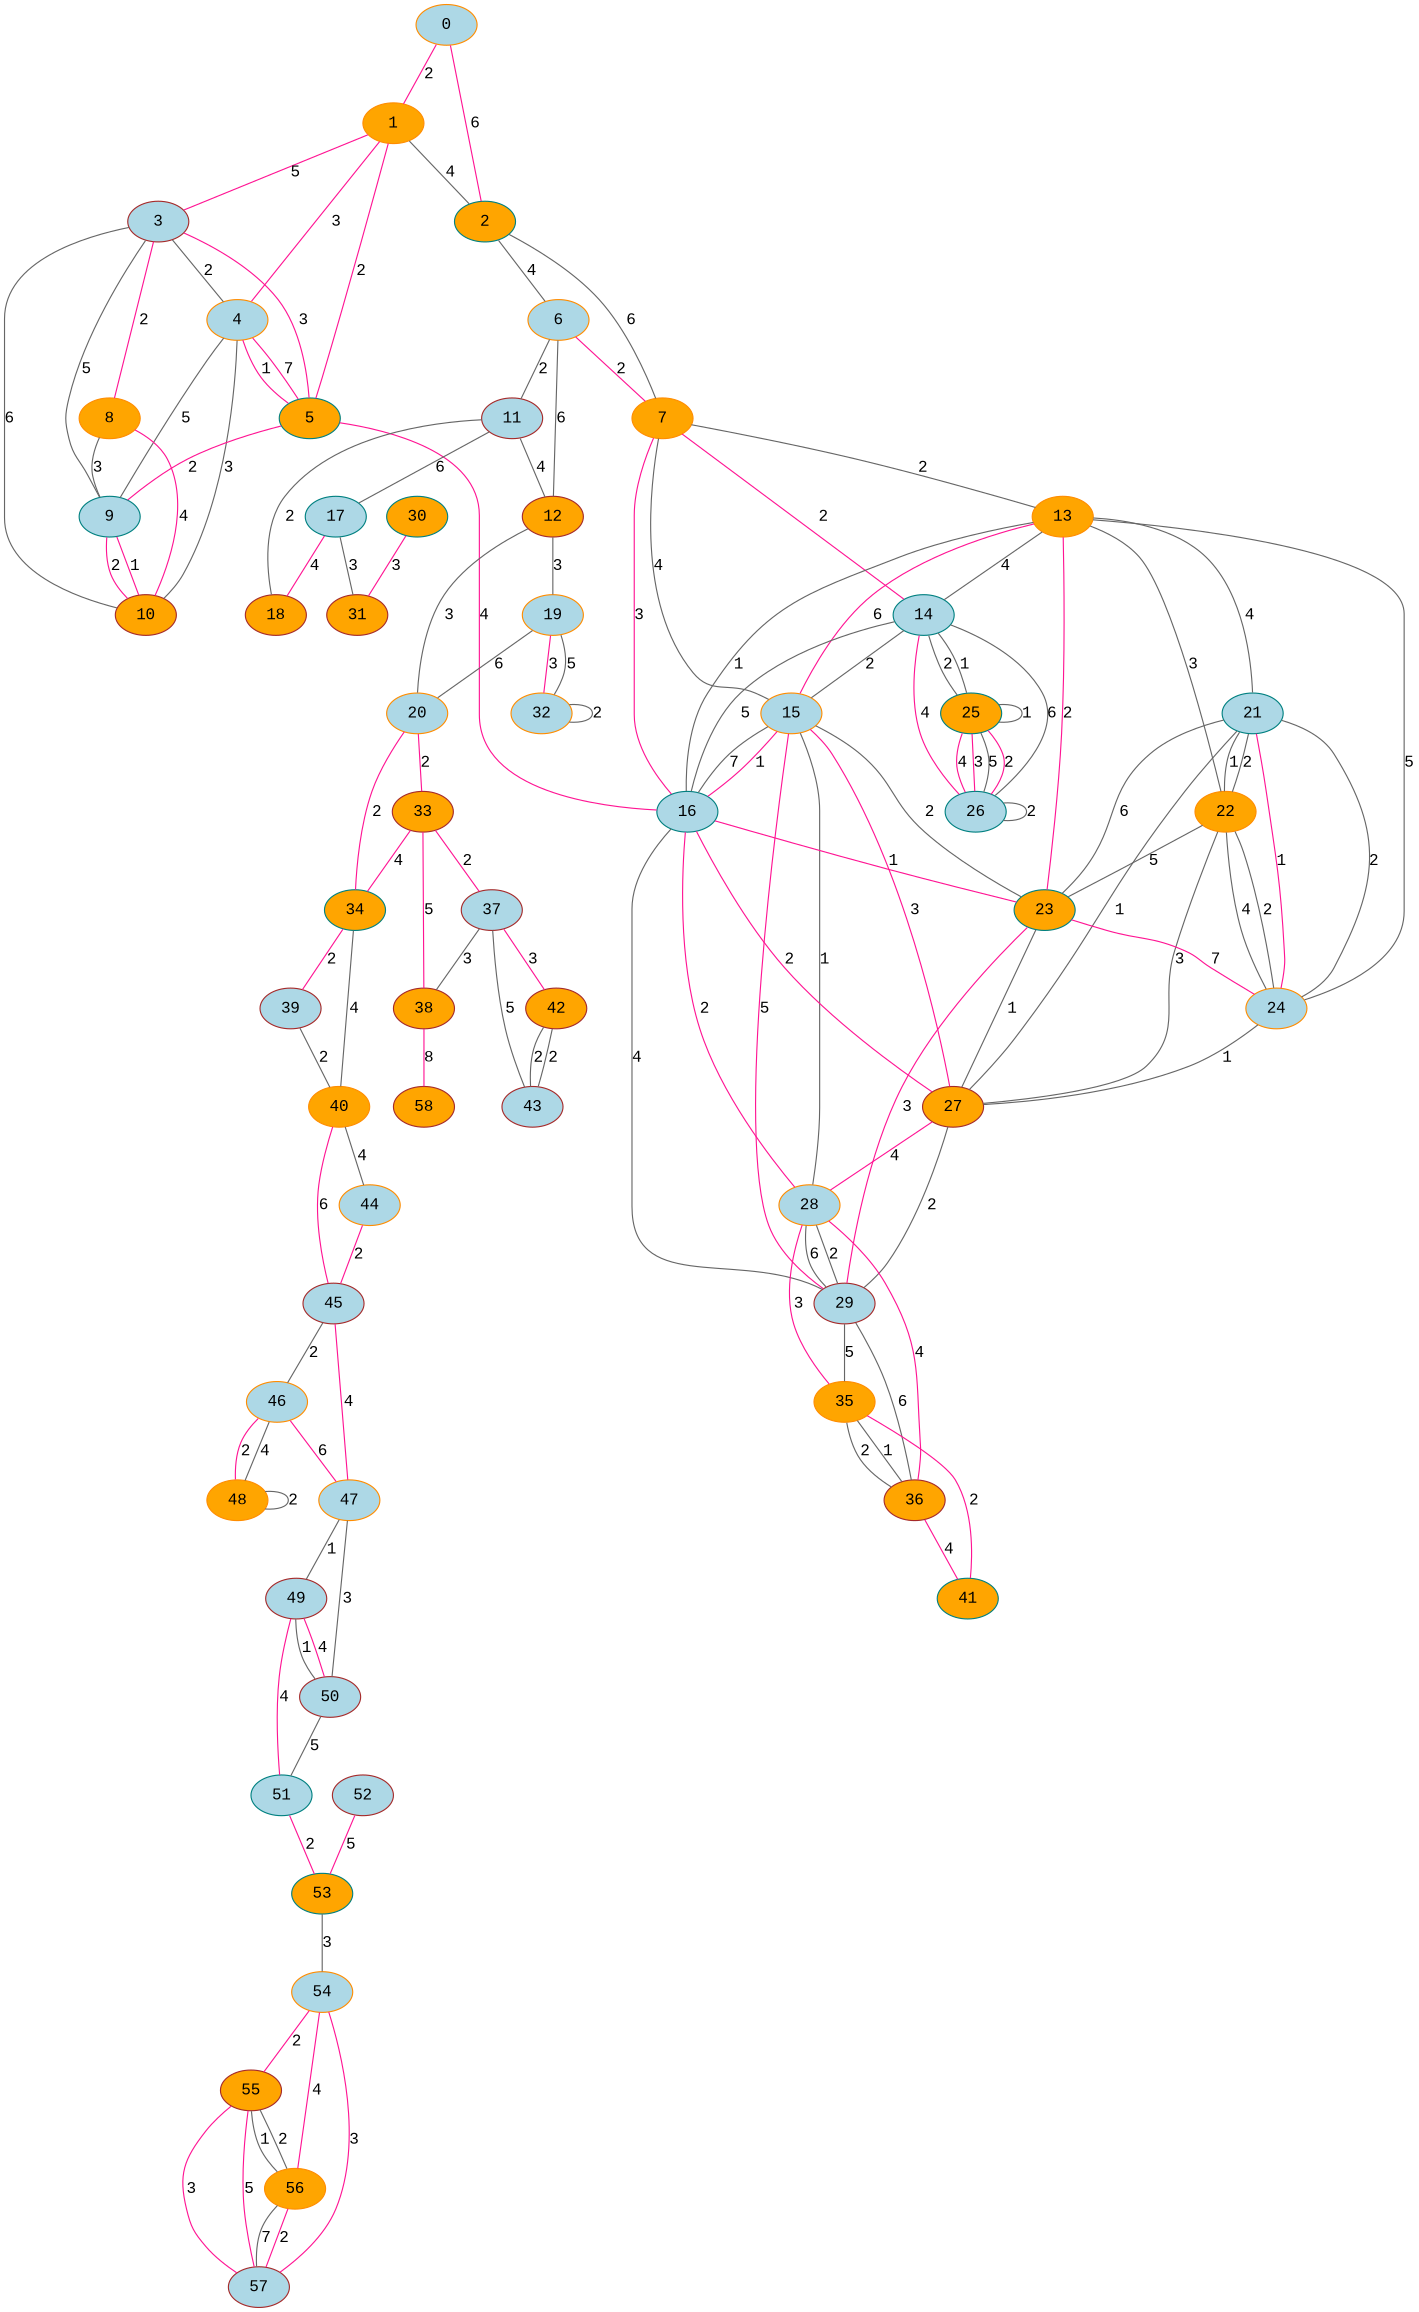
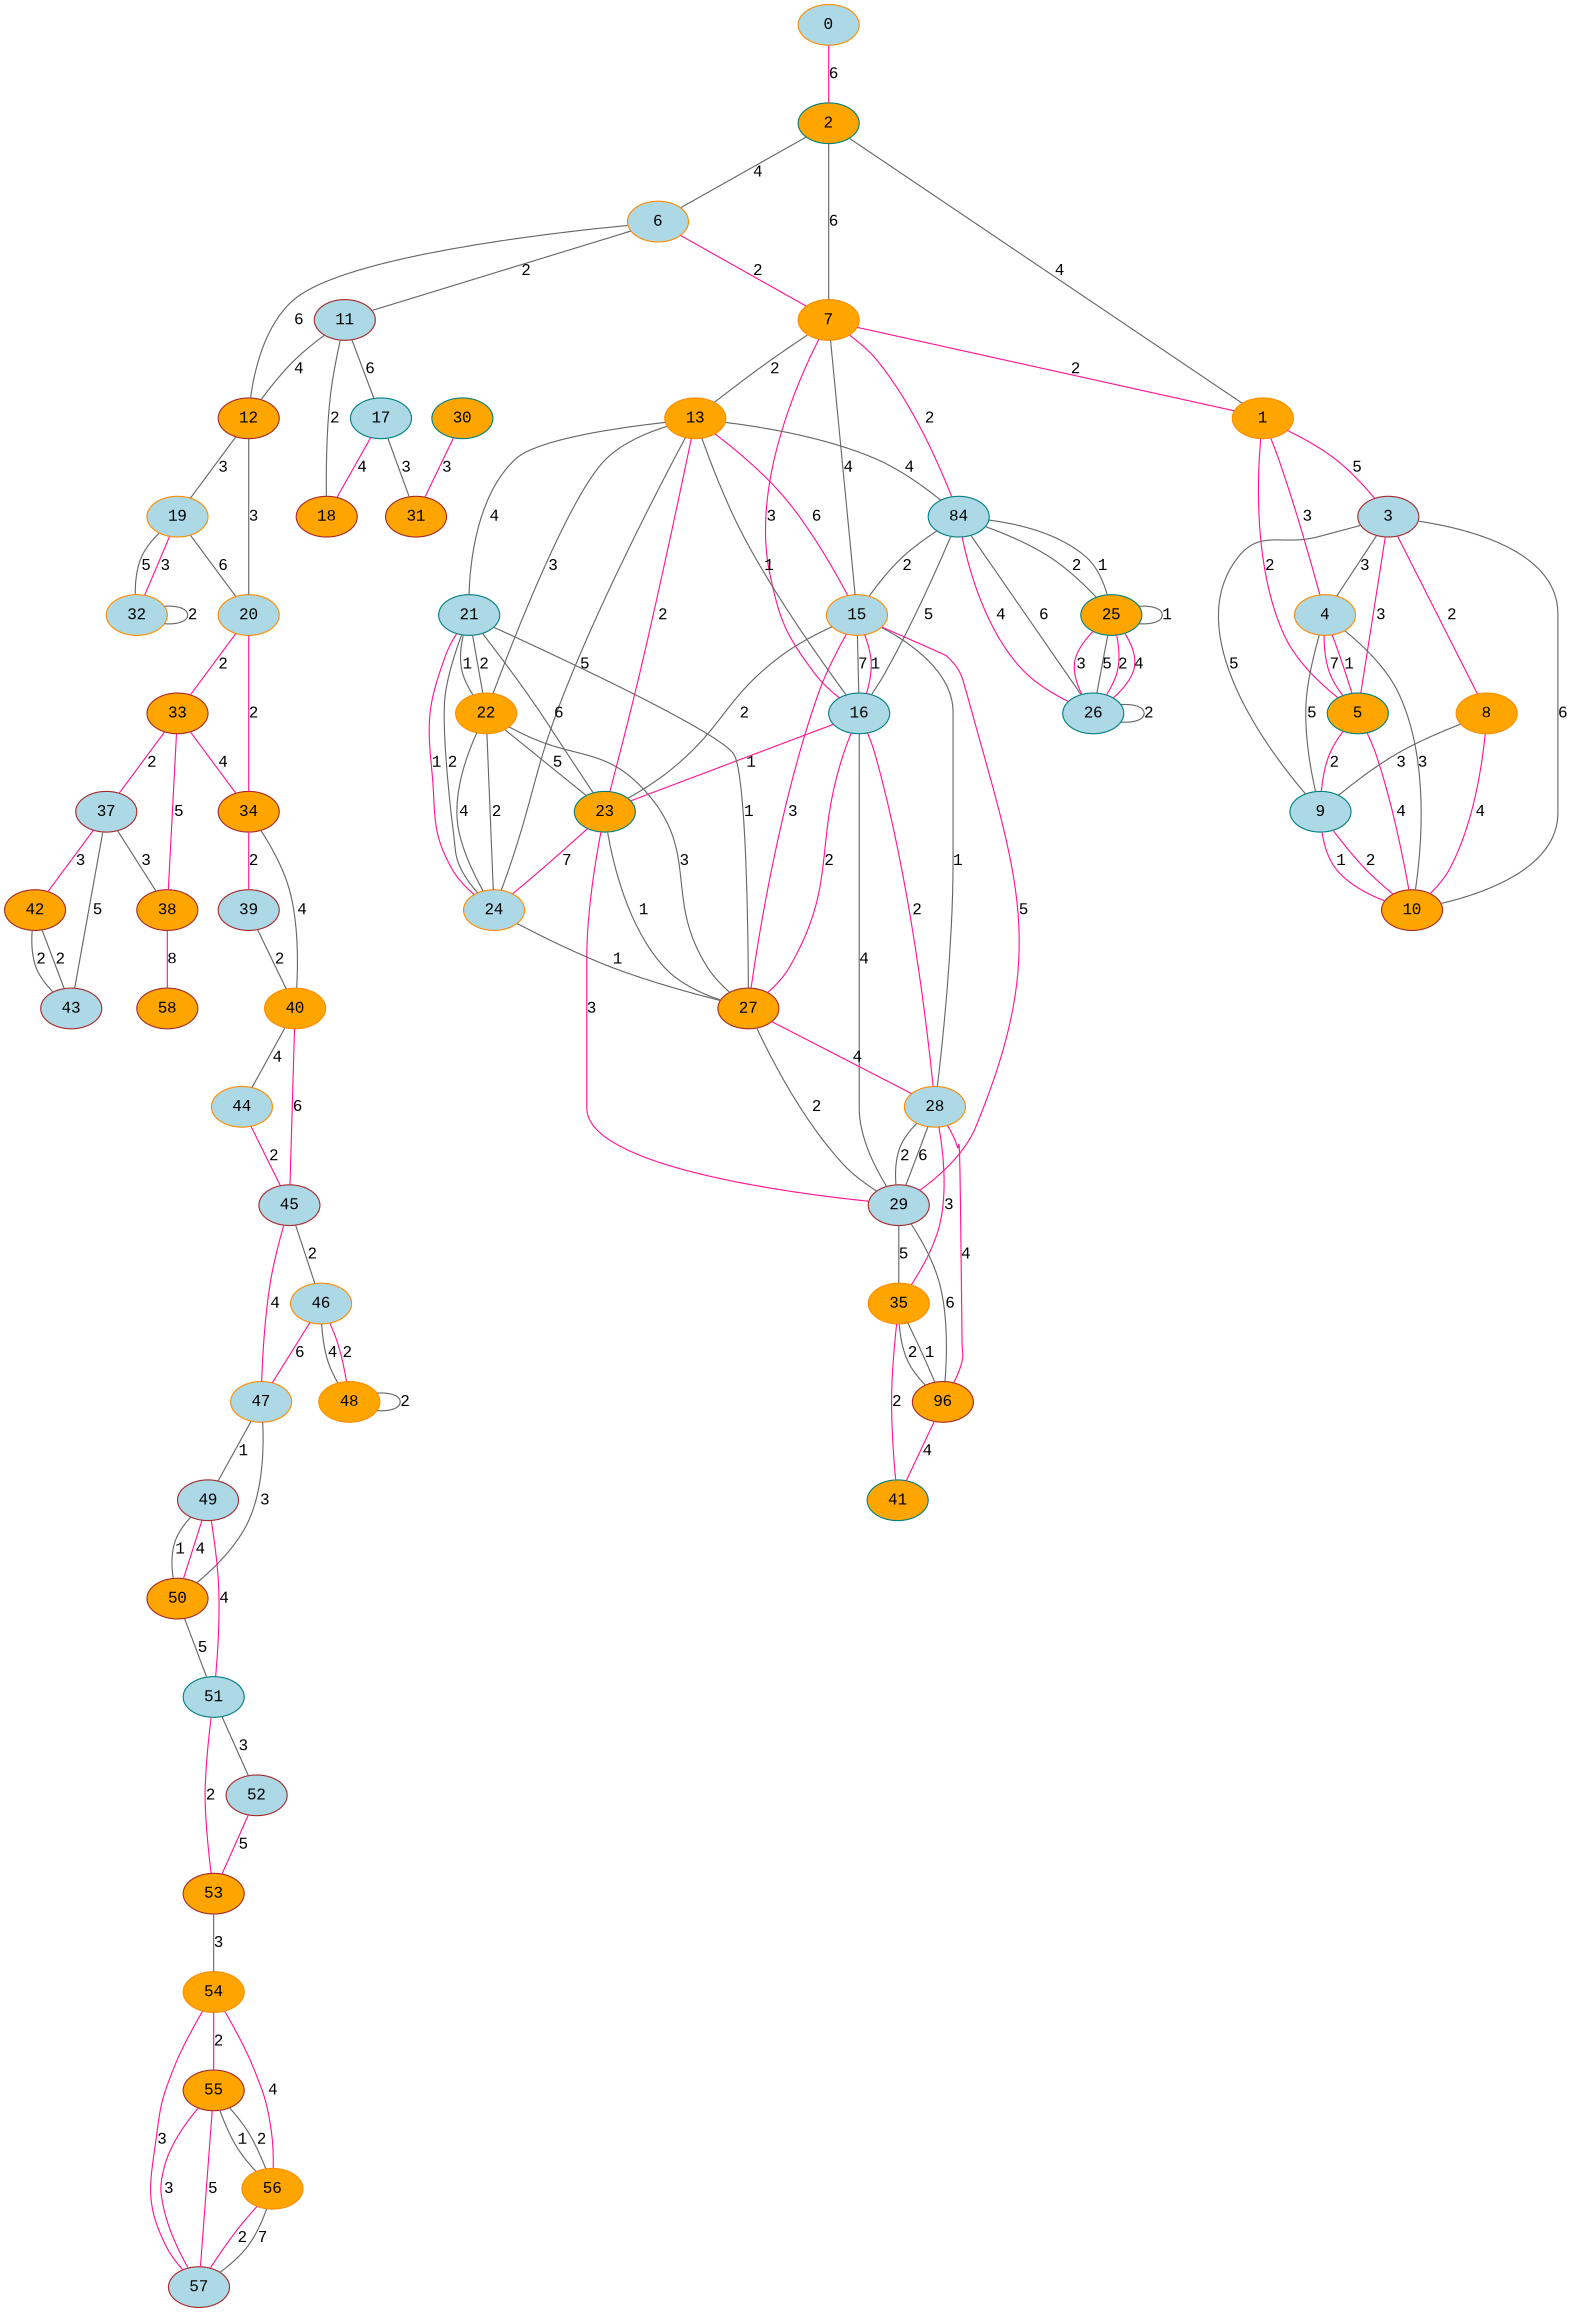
  graph {
    fontname="Liberation Mono"
    node [color=brown fillcolor=lightblue fontname="Liberation Mono" style=filled weight=1]
    edge [color=gray40 fontname="Liberation Mono"]
    0 [color=darkorange]
    1 [color=darkorange fillcolor=orange]
    2 [color=teal fillcolor=orange]
    3
    4 [color=darkorange]
    5 [color=teal fillcolor=orange]
    6 [color=darkorange]
    7 [color=darkorange fillcolor=orange]
    8 [color=darkorange fillcolor=orange]
    9 [color=teal]
    10 [fillcolor=orange]
    11
    12 [fillcolor=orange]
    13 [color=darkorange fillcolor=orange]
-   14 [color=teal]
+   14 [color=teal label=84]
    15 [color=darkorange]
    16 [color=teal]
    17 [color=teal]
    18 [fillcolor=orange]
    19 [color=darkorange]
    20 [color=darkorange]
    21 [color=teal]
    22 [color=darkorange fillcolor=orange]
    23 [color=teal fillcolor=orange]
    24 [color=darkorange]
    25 [color=teal fillcolor=orange weight=2]
    26 [color=teal weight=2]
    27 [fillcolor=orange]
    28 [color=darkorange]
    29
    31 [fillcolor=orange]
    32 [color=darkorange weight=2]
    33 [fillcolor=orange]
-   34 [color=teal fillcolor=orange]
+   34 [fillcolor=orange]
    35 [color=darkorange fillcolor=orange]
-   36 [fillcolor=orange]
+   36 [fillcolor=orange label=96]
    30 [color=teal fillcolor=orange]
    37
    38 [fillcolor=orange]
    39
    40 [color=darkorange fillcolor=orange]
    41 [color=teal fillcolor=orange]
    42 [fillcolor=orange]
    43
    58 [fillcolor=orange weight=4]
    44 [color=darkorange]
    45
    46 [color=darkorange]
    47 [color=darkorange]
    48 [color=darkorange fillcolor=orange weight=2]
    49
-   50 [weight=2]
+   50 [fillcolor=orange weight=2]
    51 [color=teal]
    52
-   53 [color=teal fillcolor=orange]
-   54 [color=darkorange weight=2]
+   53 [fillcolor=orange]
+   54 [color=darkorange fillcolor=orange weight=2]
    55 [fillcolor=orange]
    56 [color=darkorange fillcolor=orange]
    57
-   0 -- 1 [color=deeppink label=2]
+   7 -- 1 [color=deeppink label=2]
    0 -- 2 [color=deeppink label=6]
    1 -- 2 [label=4]
    1 -- 3 [color=deeppink label=5]
    1 -- 4 [color=deeppink label=3]
    1 -- 5 [color=deeppink label=2]
    2 -- 6 [label=4]
    2 -- 7 [label=6]
-   3 -- 4 [label=2]
+   3 -- 4 [label=3]
    3 -- 5 [color=deeppink label=3]
    3 -- 8 [color=deeppink label=2]
    3 -- 9 [label=5]
    3 -- 10 [label=6]
    4 -- 5 [color=deeppink label=7]
    4 -- 5 [color=deeppink label=1]
    4 -- 9 [label=5]
    4 -- 10 [label=3]
    5 -- 9 [color=deeppink label=2]
-   5 -- 16 [color=deeppink label=4]
+   5 -- 10 [color=deeppink label=4]
    6 -- 7 [color=deeppink label=2]
    6 -- 11 [label=2]
    6 -- 12 [label=6]
    7 -- 13 [label=2]
    7 -- 14 [color=deeppink label=2]
    7 -- 15 [label=4]
    7 -- 16 [color=deeppink label=3]
    8 -- 9 [label=3]
    8 -- 10 [color=deeppink label=4]
    9 -- 10 [color=deeppink label=2]
    9 -- 10 [color=deeppink label=1]
    11 -- 12 [label=4]
    11 -- 17 [label=6]
    11 -- 18 [label=2]
    12 -- 19 [label=3]
    12 -- 20 [label=3]
    13 -- 14 [label=4]
    13 -- 15 [color=deeppink label=6]
    13 -- 16 [label=1]
    13 -- 21 [label=4]
    13 -- 22 [label=3]
    13 -- 23 [color=deeppink label=2]
    13 -- 24 [label=5]
    14 -- 15 [label=2]
    14 -- 16 [label=5]
    14 -- 25 [label=1]
    14 -- 25 [label=2]
    14 -- 26 [color=deeppink label=4]
    14 -- 26 [label=6]
    15 -- 16 [label=7]
    15 -- 16 [color=deeppink label=1]
    15 -- 23 [label=2]
    15 -- 27 [color=deeppink label=3]
    15 -- 28 [label=1]
    15 -- 29 [color=deeppink label=5]
    16 -- 23 [color=deeppink label=1]
    16 -- 27 [color=deeppink label=2]
    16 -- 28 [color=deeppink label=2]
    16 -- 29 [label=4]
    17 -- 18 [color=deeppink label=4]
    17 -- 31 [label=3]
    19 -- 20 [label=6]
    19 -- 32 [label=5]
    19 -- 32 [color=deeppink label=3]
    20 -- 33 [color=deeppink label=2]
    20 -- 34 [color=deeppink label=2]
    21 -- 22 [label=2]
    21 -- 22 [label=1]
    21 -- 23 [label=6]
    21 -- 24 [label=2]
    21 -- 24 [color=deeppink label=1]
    21 -- 27 [label=1]
    22 -- 23 [label=5]
    22 -- 24 [label=4]
    22 -- 24 [label=2]
    22 -- 27 [label=3]
    23 -- 24 [color=deeppink label=7]
    23 -- 27 [label=1]
    23 -- 29 [color=deeppink label=3]
    24 -- 27 [label=1]
    25 -- 25 [label=1]
    25 -- 26 [color=deeppink label=3]
    25 -- 26 [label=5]
    25 -- 26 [color=deeppink label=2]
    25 -- 26 [color=deeppink label=4]
    26 -- 26 [label=2]
    27 -- 28 [color=deeppink label=4]
    27 -- 29 [label=2]
    28 -- 29 [label=2]
    28 -- 29 [label=6]
    28 -- 35 [color=deeppink label=3]
    28 -- 36 [color=deeppink label=4]
    29 -- 35 [label=5]
    29 -- 36 [label=6]
    32 -- 32 [label=2]
    33 -- 34 [color=deeppink label=4]
    33 -- 37 [color=deeppink label=2]
    33 -- 38 [color=deeppink label=5]
    34 -- 39 [color=deeppink label=2]
    34 -- 40 [label=4]
    35 -- 36 [label=1]
    35 -- 36 [label=2]
    35 -- 41 [color=deeppink label=2]
    36 -- 41 [color=deeppink label=4]
    30 -- 31 [color=deeppink label=3]
    37 -- 38 [label=3]
    37 -- 42 [color=deeppink label=3]
    37 -- 43 [label=5]
    38 -- 58 [color=deeppink label=8]
    39 -- 40 [label=2]
    40 -- 44 [label=4]
    40 -- 45 [color=deeppink label=6]
    42 -- 43 [label=2]
    42 -- 43 [label=2]
    44 -- 45 [color=deeppink label=2]
    45 -- 46 [label=2]
    45 -- 47 [color=deeppink label=4]
    46 -- 47 [color=deeppink label=6]
    46 -- 48 [label=4]
    46 -- 48 [color=deeppink label=2]
    47 -- 49 [label=1]
    47 -- 50 [label=3]
    48 -- 48 [label=2]
    49 -- 50 [label=1]
    49 -- 50 [color=deeppink label=4]
    49 -- 51 [color=deeppink label=4]
    50 -- 51 [label=5]
+   51 -- 52 [label=3]
    51 -- 53 [color=deeppink label=2]
    52 -- 53 [color=deeppink label=5]
    53 -- 54 [label=3]
    54 -- 55 [color=deeppink label=2]
    54 -- 56 [color=deeppink label=4]
    54 -- 57 [color=deeppink label=3]
    55 -- 56 [label=1]
    55 -- 56 [label=2]
    55 -- 57 [color=deeppink label=3]
    55 -- 57 [color=deeppink label=5]
    56 -- 57 [color=deeppink label=2]
    56 -- 57 [label=7]
  }
